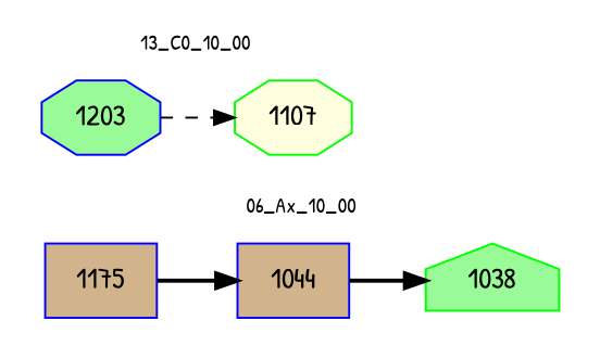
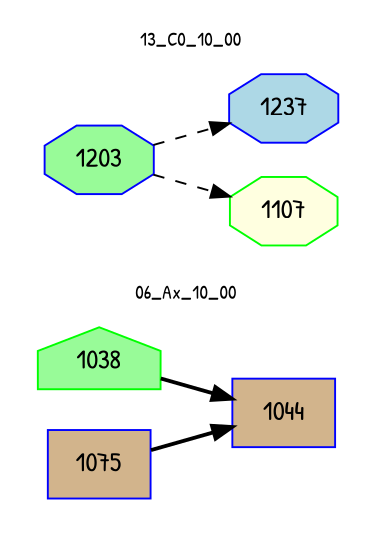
  digraph {
    fontname="Patrick Hand"
    rankdir=LR
    node [color=blue fillcolor=tan fontname="Patrick Hand" shape=octagon style=filled]
    edge [color=black fontname="Patrick Hand" style=bold]
    n1 [label=1044 shape=box]
    n2 [color=green fillcolor=palegreen label=1038 shape=house]
-   n3 [label=1175 shape=box]
+   n3 [label=1075 shape=box]
    n4 [fillcolor=palegreen label=1203]
    n5 [color=green fillcolor=lightyellow label=1107]
+   n6 [fillcolor=lightblue label=1237]
    subgraph cluster_1 {
      color=white
      fontsize=10
      label="06_Ax_10_00"
      n1
      n2
      n3
    }
    subgraph cluster_2 {
      color=white
      fontsize=10
      label="13_C0_10_00"
      n4
      n5
+     n6
    }
-   n1 -> n2
+   n2 -> n1
    n3 -> n1
    n4 -> n5 [style=dashed]
+   n4 -> n6 [style=dashed]
  }
